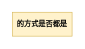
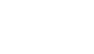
  <mxCell id="0" />
  <mxCell id="1" parent="0" />
- <mxCell id="2" value="&lt;b&gt;的方式是否都是&lt;/b&gt;" style="rounded=0;whiteSpace=wrap;html=1;fillColor=#fff2cc;strokeColor=#d6b656;" vertex="1" parent="1"><mxGeometry x="20" y="20" width="100" height="40" as="geometry" /></mxCell>
